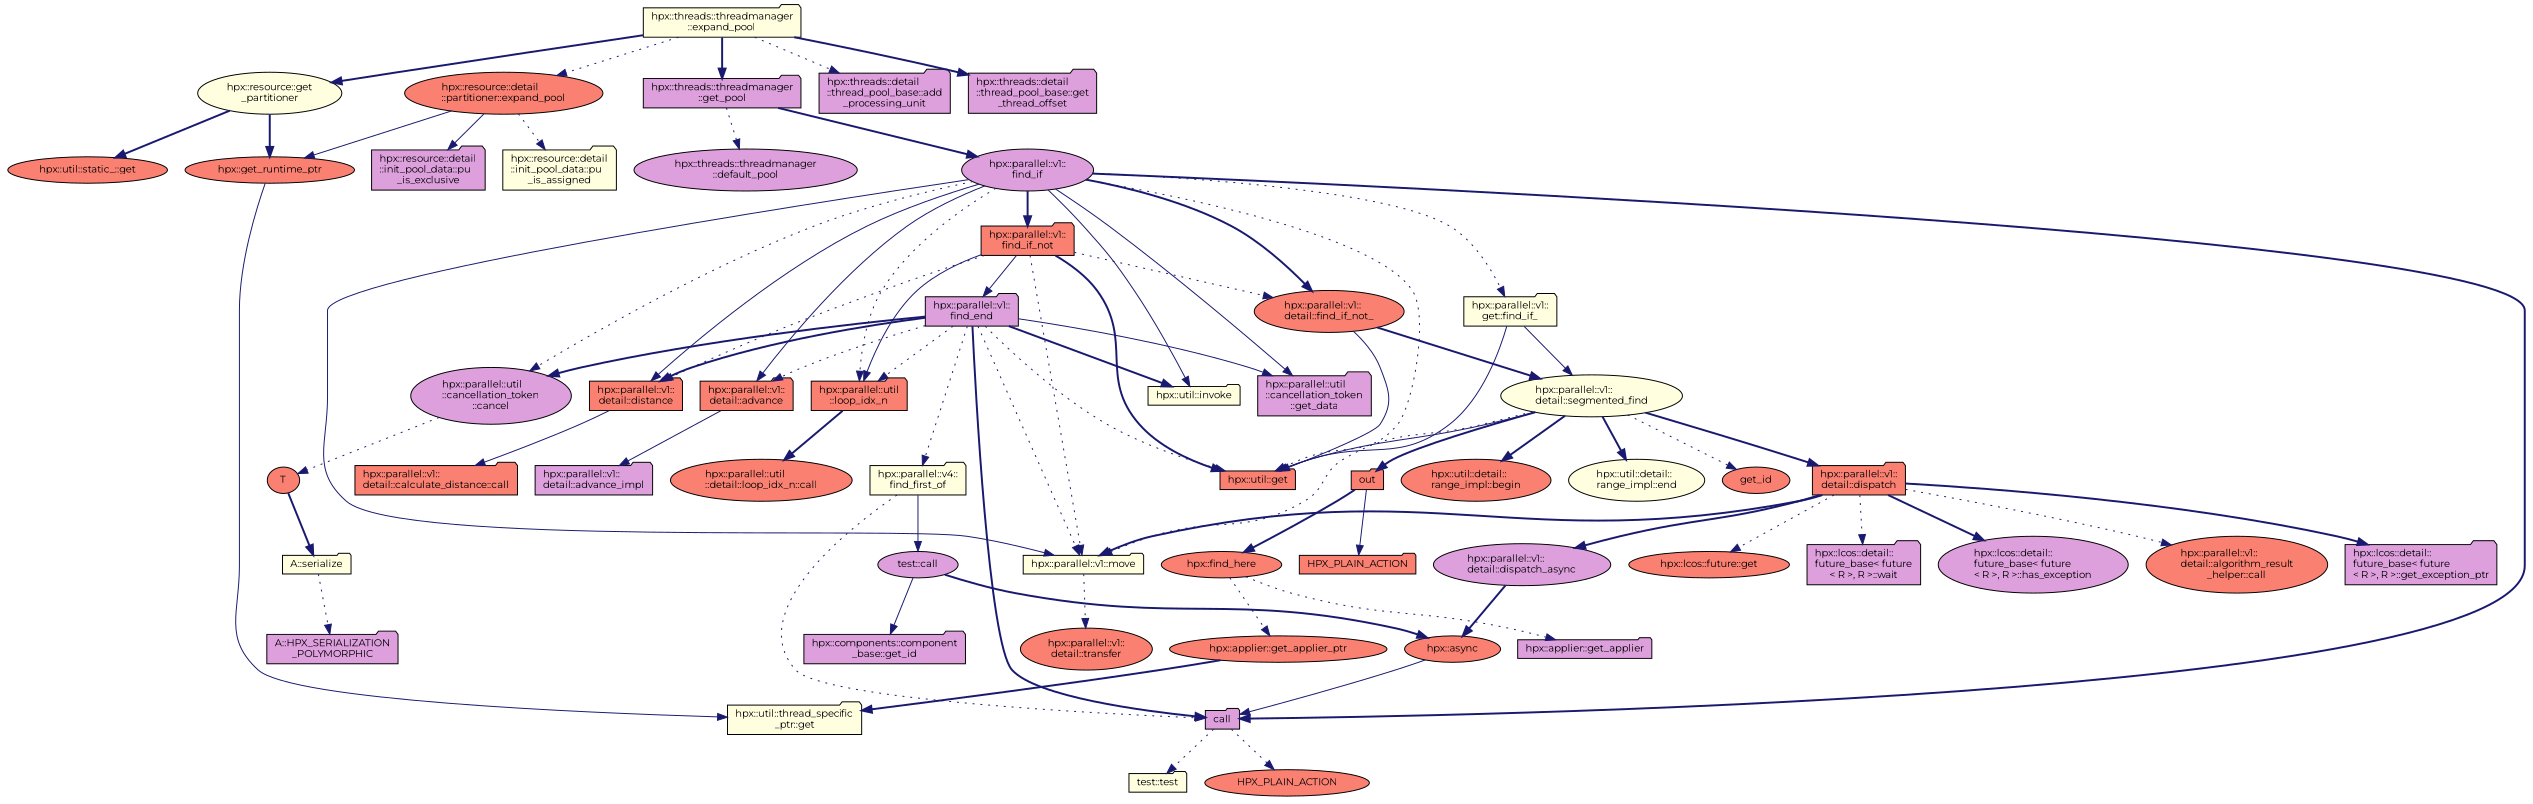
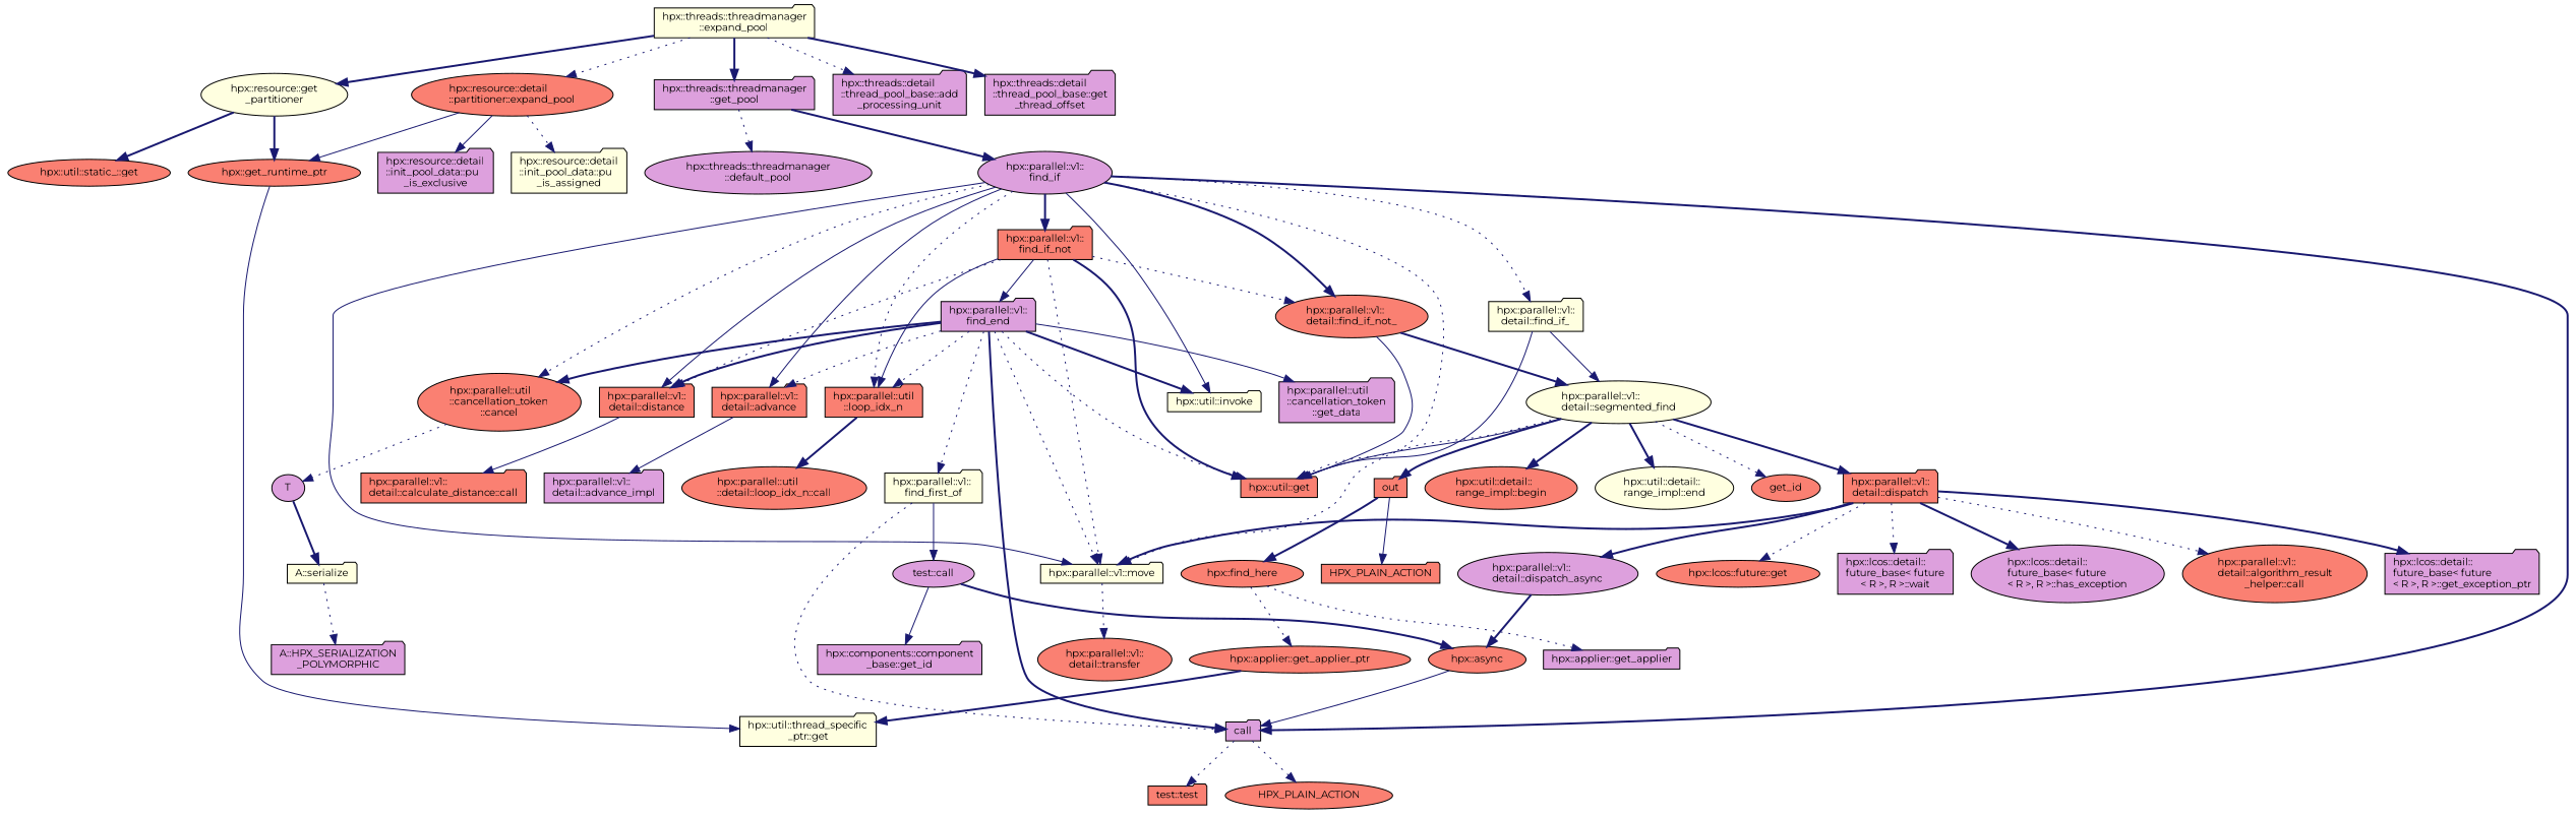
  digraph {
    fontname=Montserrat
    rankdir=TB
    node [color=black fillcolor=salmon fontname=Montserrat fontsize=10 shape=folder style=filled]
    edge [color=midnightblue fontname=Montserrat fontsize=10 labelfontname=Helvetica labelfontsize=10 style=bold]
    n1 [fillcolor=lightyellow fontcolor=black height=0.2 label="hpx::threads::threadmanager\l::expand_pool" width=0.4]
    n2 [fillcolor=lightyellow height=0.2 label="hpx::resource::get\l_partitioner" shape=ellipse width=0.4]
    n3 [height=0.2 label="hpx::resource::detail\l::partitioner::expand_pool" shape=ellipse width=0.4]
    n4 [fillcolor=plum height=0.2 label="hpx::threads::threadmanager\l::get_pool" width=0.4]
    n5 [fillcolor=plum height=0.2 label="hpx::threads::detail\l::thread_pool_base::add\l_processing_unit" width=0.4]
    n6 [fillcolor=plum height=0.2 label="hpx::threads::detail\l::thread_pool_base::get\l_thread_offset" width=0.4]
    n7 [height=0.2 label="hpx::util::static_::get" shape=ellipse width=0.4]
    n8 [height=0.2 label="hpx::get_runtime_ptr" shape=ellipse width=0.4]
    n9 [fillcolor=plum height=0.2 label="hpx::resource::detail\l::init_pool_data::pu\l_is_exclusive" width=0.4]
    n10 [fillcolor=lightyellow height=0.2 label="hpx::resource::detail\l::init_pool_data::pu\l_is_assigned" width=0.4]
    n11 [fillcolor=plum height=0.2 label="hpx::threads::threadmanager\l::default_pool" shape=ellipse width=0.4]
    n12 [fillcolor=plum height=0.2 label="hpx::parallel::v1::\lfind_if" shape=ellipse width=0.4]
    n13 [fillcolor=lightyellow height=0.2 label="hpx::util::thread_specific\l_ptr::get" width=0.4]
-   n14 [fillcolor=lightyellow height=0.2 label="hpx::parallel::v1::\lget::find_if_" width=0.4]
+   n14 [fillcolor=lightyellow height=0.2 label="hpx::parallel::v1::\ldetail::find_if_" width=0.4]
    n15 [height=0.2 label="hpx::util::get" width=0.4]
    n16 [fillcolor=plum height=0.2 label=call width=0.4]
    n17 [fillcolor=lightyellow height=0.2 label="hpx::parallel::v1::move" width=0.4]
    n18 [height=0.2 label="hpx::parallel::v1::\lfind_if_not" width=0.4]
    n19 [height=0.2 label="hpx::parallel::v1::\ldetail::find_if_not_" shape=ellipse width=0.4]
    n20 [fillcolor=lightyellow height=0.2 label="hpx::util::invoke" width=0.4]
    n21 [height=0.2 label="hpx::parallel::v1::\ldetail::distance" width=0.4]
    n22 [height=0.2 label="hpx::parallel::util\l::loop_idx_n" width=0.4]
-   n23 [fillcolor=plum height=0.2 label="hpx::parallel::util\l::cancellation_token\l::cancel" shape=ellipse width=0.4]
+   n23 [height=0.2 label="hpx::parallel::util\l::cancellation_token\l::cancel" shape=ellipse width=0.4]
    n24 [fillcolor=plum height=0.2 label="hpx::parallel::util\l::cancellation_token\l::get_data" width=0.4]
    n25 [height=0.2 label="hpx::parallel::v1::\ldetail::advance" width=0.4]
    n26 [fillcolor=lightyellow height=0.2 label="hpx::parallel::v1::\ldetail::segmented_find" shape=ellipse width=0.4]
-   n27 [fillcolor=lightyellow height=0.2 label="test::test" width=0.4]
+   n27 [height=0.2 label="test::test" width=0.4]
    n28 [height=0.2 label=HPX_PLAIN_ACTION shape=ellipse width=0.4]
    n29 [height=0.2 label="hpx::parallel::v1::\ldetail::transfer" shape=ellipse width=0.4]
    n30 [fillcolor=plum height=0.2 label="hpx::parallel::v1::\lfind_end" width=0.4]
    n31 [height=0.2 label="hpx::parallel::v1::\ldetail::calculate_distance::call" width=0.4]
    n32 [height=0.2 label="hpx::parallel::util\l::detail::loop_idx_n::call" shape=ellipse width=0.4]
-   n33 [height=0.2 label=T shape=ellipse width=0.4]
+   n33 [fillcolor=plum height=0.2 label=T shape=ellipse width=0.4]
    n34 [fillcolor=plum height=0.2 label="hpx::parallel::v1::\ldetail::advance_impl" width=0.4]
    n35 [fillcolor=lightyellow height=0.2 label="hpx::util::detail::\lrange_impl::end" shape=ellipse width=0.4]
    n36 [height=0.2 label=out width=0.4]
    n37 [height=0.2 label="hpx::parallel::v1::\ldetail::dispatch" width=0.4]
    n38 [height=0.2 label=get_id shape=ellipse width=0.4]
    n39 [height=0.2 label="hpx::util::detail::\lrange_impl::begin" shape=ellipse width=0.4]
    n40 [height=0.2 label="hpx::find_here" shape=ellipse width=0.4]
    n41 [height=0.2 label=HPX_PLAIN_ACTION width=0.4]
    n42 [fillcolor=plum height=0.2 label="hpx::parallel::v1::\ldetail::dispatch_async" shape=ellipse width=0.4]
    n43 [fillcolor=plum height=0.2 label="hpx::lcos::detail::\lfuture_base\< future\l\< R \>, R \>::wait" width=0.4]
    n44 [fillcolor=plum height=0.2 label="hpx::lcos::detail::\lfuture_base\< future\l\< R \>, R \>::has_exception" shape=ellipse width=0.4]
    n45 [height=0.2 label="hpx::parallel::v1::\ldetail::algorithm_result\l_helper::call" shape=ellipse width=0.4]
    n46 [fillcolor=plum height=0.2 label="hpx::lcos::detail::\lfuture_base\< future\l\< R \>, R \>::get_exception_ptr" width=0.4]
    n47 [height=0.2 label="hpx::lcos::future::get" shape=ellipse width=0.4]
    n48 [height=0.2 label="hpx::applier::get_applier_ptr" shape=ellipse width=0.4]
    n49 [fillcolor=plum height=0.2 label="hpx::applier::get_applier" width=0.4]
    n50 [height=0.2 label="hpx::async" shape=ellipse width=0.4]
    n51 [fillcolor=plum height=0.2 label="test::call" shape=ellipse width=0.4]
    n52 [fillcolor=plum height=0.2 label="hpx::components::component\l_base::get_id" width=0.4]
-   n53 [fillcolor=lightyellow height=0.2 label="hpx::parallel::v4::\lfind_first_of" width=0.4]
+   n53 [fillcolor=lightyellow height=0.2 label="hpx::parallel::v1::\lfind_first_of" width=0.4]
    n54 [fillcolor=lightyellow height=0.2 label="A::serialize" width=0.4]
    n55 [fillcolor=plum height=0.2 label="A::HPX_SERIALIZATION\l_POLYMORPHIC" width=0.4]
    n1 -> n2
    n1 -> n3 [style=dotted]
    n1 -> n4
    n1 -> n5 [style=dotted]
    n1 -> n6
    n2 -> n7
    n2 -> n8
    n3 -> n8 [style=solid]
    n3 -> n9 [style=solid]
    n3 -> n10 [style=dotted]
    n4 -> n11 [style=dotted]
    n4 -> n12
    n8 -> n13 [style=solid]
    n12 -> n14 [style=dotted]
    n12 -> n15 [style=dotted]
    n12 -> n16
    n12 -> n17 [style=solid]
    n12 -> n18
    n12 -> n19
    n12 -> n20 [style=solid]
    n12 -> n21 [style=solid]
    n12 -> n22 [style=dotted]
    n12 -> n23 [style=dotted]
-   n12 -> n24 [style=solid]
    n12 -> n25 [style=solid]
    n14 -> n15 [style=solid]
    n14 -> n26 [style=solid]
    n16 -> n27 [style=dotted]
    n16 -> n28 [style=dotted]
    n17 -> n29 [style=dotted]
    n18 -> n15
    n18 -> n17 [style=dotted]
    n18 -> n19 [style=dotted]
    n18 -> n21 [style=dotted]
    n18 -> n22 [style=solid]
    n18 -> n30 [style=solid]
    n19 -> n15 [style=solid]
    n19 -> n26
    n21 -> n31 [style=solid]
    n22 -> n32
    n23 -> n33 [style=dotted]
    n25 -> n34 [style=solid]
    n26 -> n15 [style=solid]
    n26 -> n17 [style=dotted]
    n26 -> n35
    n26 -> n36
    n26 -> n37
    n26 -> n38 [style=dotted]
    n26 -> n39
    n30 -> n15 [style=dotted]
    n30 -> n16
    n30 -> n17 [style=dotted]
    n30 -> n20
    n30 -> n21
    n30 -> n22 [style=dotted]
    n30 -> n23
    n30 -> n24 [style=solid]
    n30 -> n25 [style=dotted]
    n30 -> n53 [style=dotted]
    n33 -> n54
    n36 -> n40
    n36 -> n41 [style=solid]
    n37 -> n17
    n37 -> n42
    n37 -> n43 [style=dotted]
    n37 -> n44
    n37 -> n45 [style=dotted]
    n37 -> n46
    n37 -> n47 [style=dotted]
    n40 -> n48 [style=dotted]
    n40 -> n49 [style=dotted]
    n42 -> n50
    n48 -> n13
    n50 -> n16 [style=solid]
    n51 -> n50
    n51 -> n52 [style=solid]
    n53 -> n16 [style=dotted]
    n53 -> n51 [style=solid]
    n54 -> n55 [style=dotted]
  }
